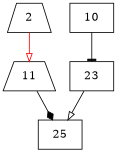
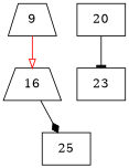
  strict digraph {
    node [shape=box]
    edge [arrowhead=onormal]
-   2 [entry=true shape=trapezium]
-   11 [shape=trapezium]
+   2 [entry=true shape=trapezium label=9]
+   11 [shape=trapezium label=16]
    n3 [label=25]
-   20 [label=10]
+   20
    23
    2 -> 11 [color=red cond=true]
    11 -> n3 [arrowhead=diamond]
    20 -> 23 [arrowhead=tee]
-   23 -> n3
  }
